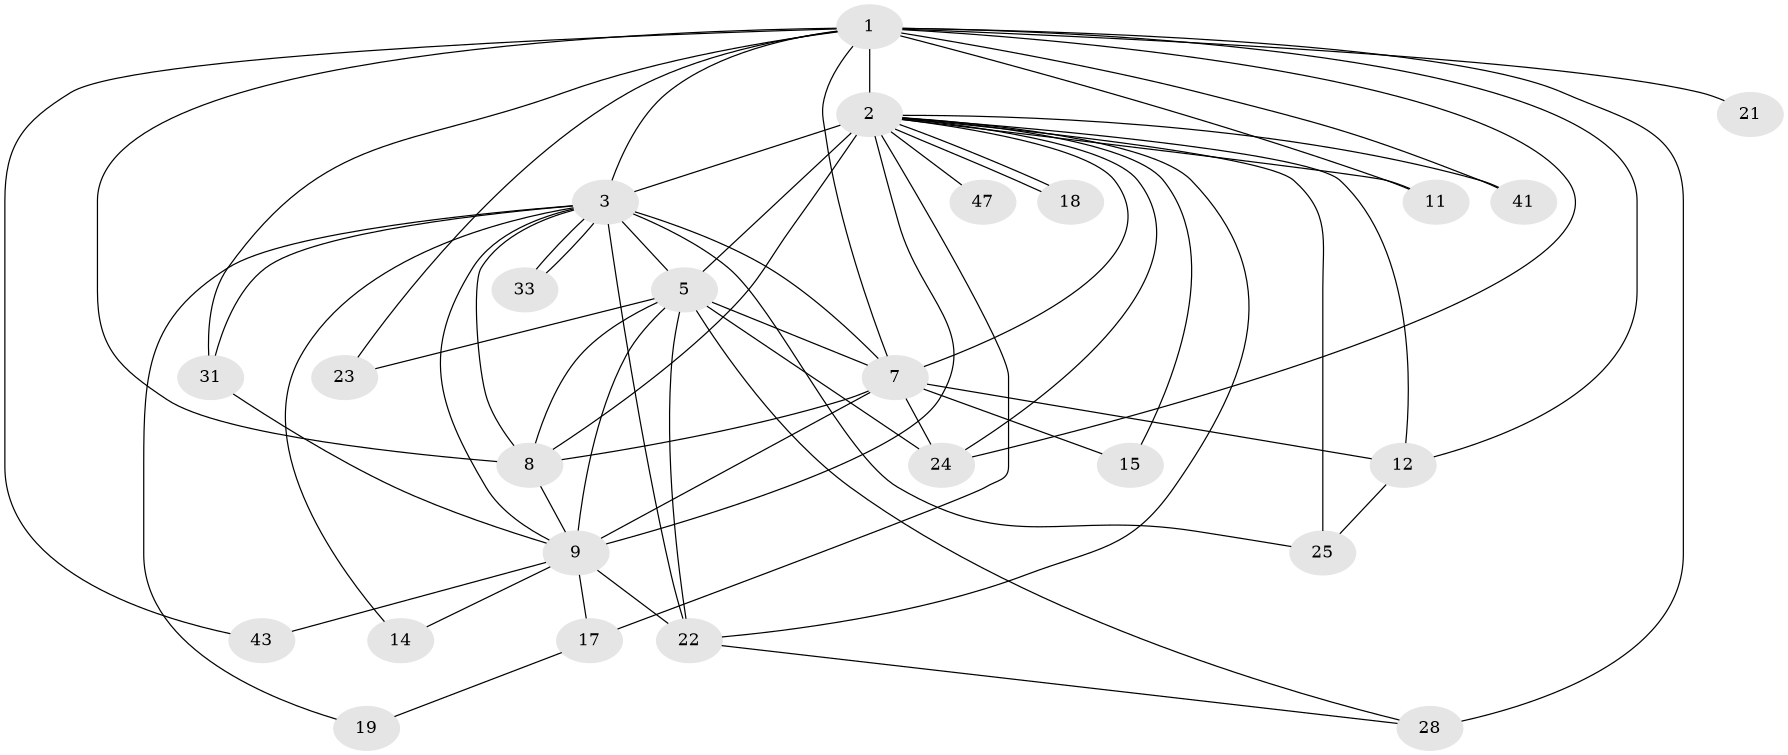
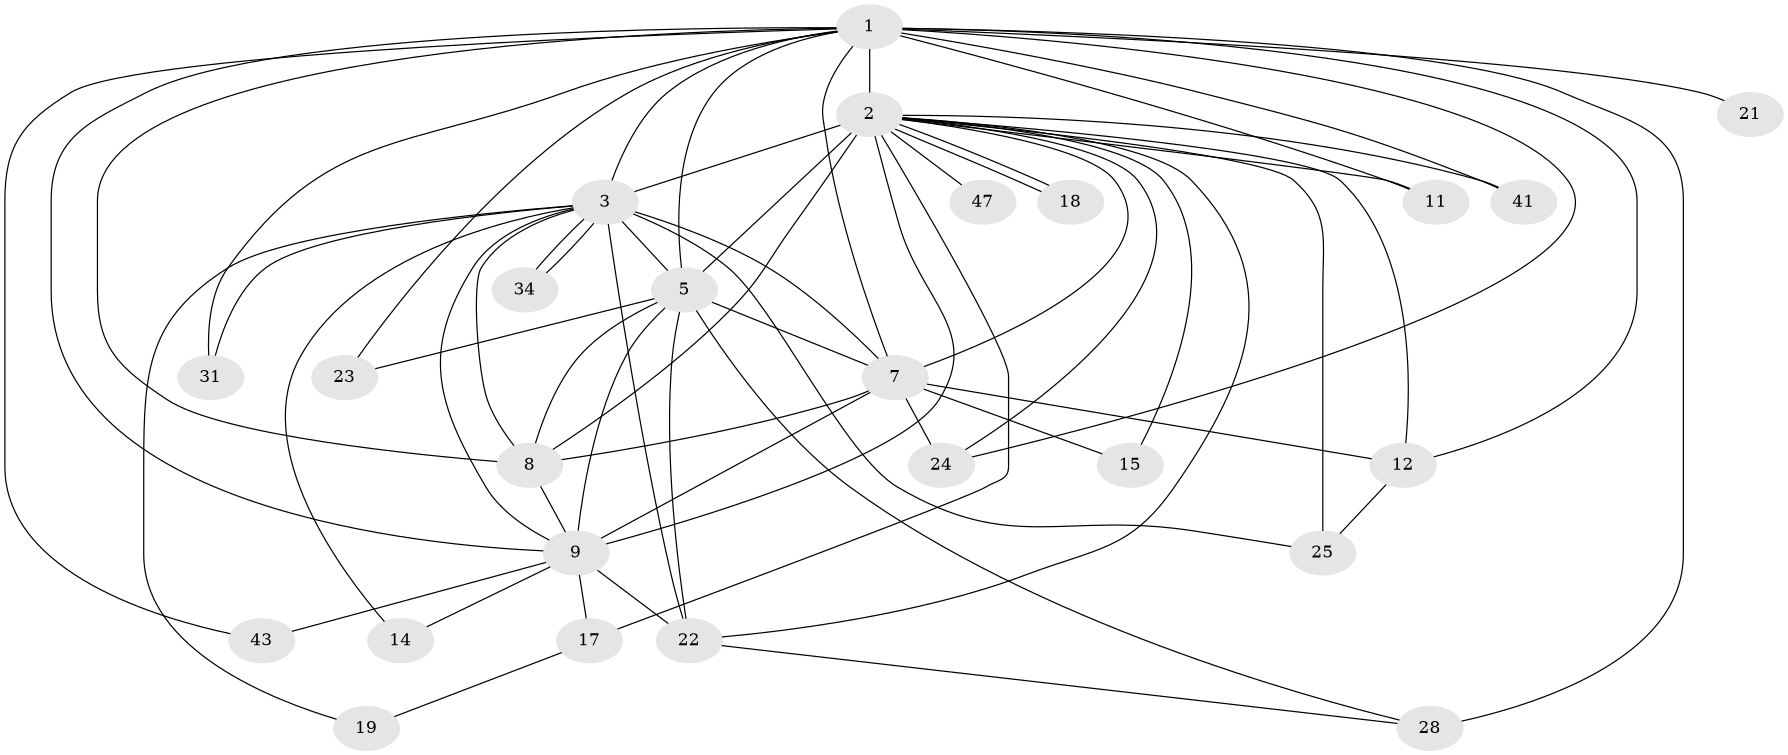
  graph {
    node [color=gray90 style=filled]
    1 [super="+10"]
    2 [super="+35+6+50+4"]
    3
    5 [super="+42+40+39+13"]
    7 [super="+34"]
    8
    9
    11 [super="+26+16"]
    21
    23
    24 [super="+36"]
    28 [super="+44+49"]
    31
    41
    43
    12
    47
    15
    17 [super="+20"]
    18
    22 [super="+30"]
    25 [super="+32+45"]
    14
    19
-   33
+   33 [label=34]
    1 -- 2 [weight=6]
    1 -- 3 [weight=2]
-   24 -- 5 [weight=4]
+   1 -- 5 [weight=4]
    1 -- 7 [weight=2]
    1 -- 8 [weight=2]
-   31 -- 9 [weight=2]
+   1 -- 9 [weight=2]
    1 -- 11 [weight=4]
    1 -- 21 [weight=2]
    1 -- 23
    1 -- 24
    1 -- 28 [weight=2]
    1 -- 31
    1 -- 41
    1 -- 43
    1 -- 12
    2 -- 3 [weight=3]
    2 -- 5 [weight=3]
    2 -- 7 [weight=3]
    2 -- 8 [weight=5]
    2 -- 9 [weight=4]
    2 -- 11
    2 -- 24
    2 -- 41
    2 -- 12
    2 -- 47
    2 -- 15
    2 -- 17 [weight=2]
    2 -- 18
    2 -- 18
    2 -- 22
    2 -- 25
    3 -- 5
    3 -- 7
    3 -- 8
    3 -- 9
    3 -- 31
    3 -- 22
    3 -- 25
    3 -- 14
    3 -- 19
    3 -- 33
    3 -- 33
    5 -- 7 [weight=2]
    5 -- 8
    5 -- 9 [weight=2]
    5 -- 23
    5 -- 28
    5 -- 22
    7 -- 8
    7 -- 9
    7 -- 24
    7 -- 12
    7 -- 15
    8 -- 9
    9 -- 43
    9 -- 17
    9 -- 22
    9 -- 14
    12 -- 25
    17 -- 19
    22 -- 28
  }
